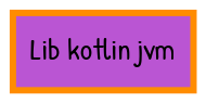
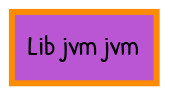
  digraph {
    fontsize=30
    rankdir=TB
    ranksep=1.5
    fontname="Patrick Hand"
-   "Lib kotlin jvm" [fillcolor=mediumorchid penwidth=3 shape=box style=filled color=darkorange fontname="Patrick Hand"]
+   "Lib kotlin jvm" [fillcolor=mediumorchid penwidth=3 shape=box style=filled color=darkorange fontname="Patrick Hand" label="Lib jvm jvm"]
  }
